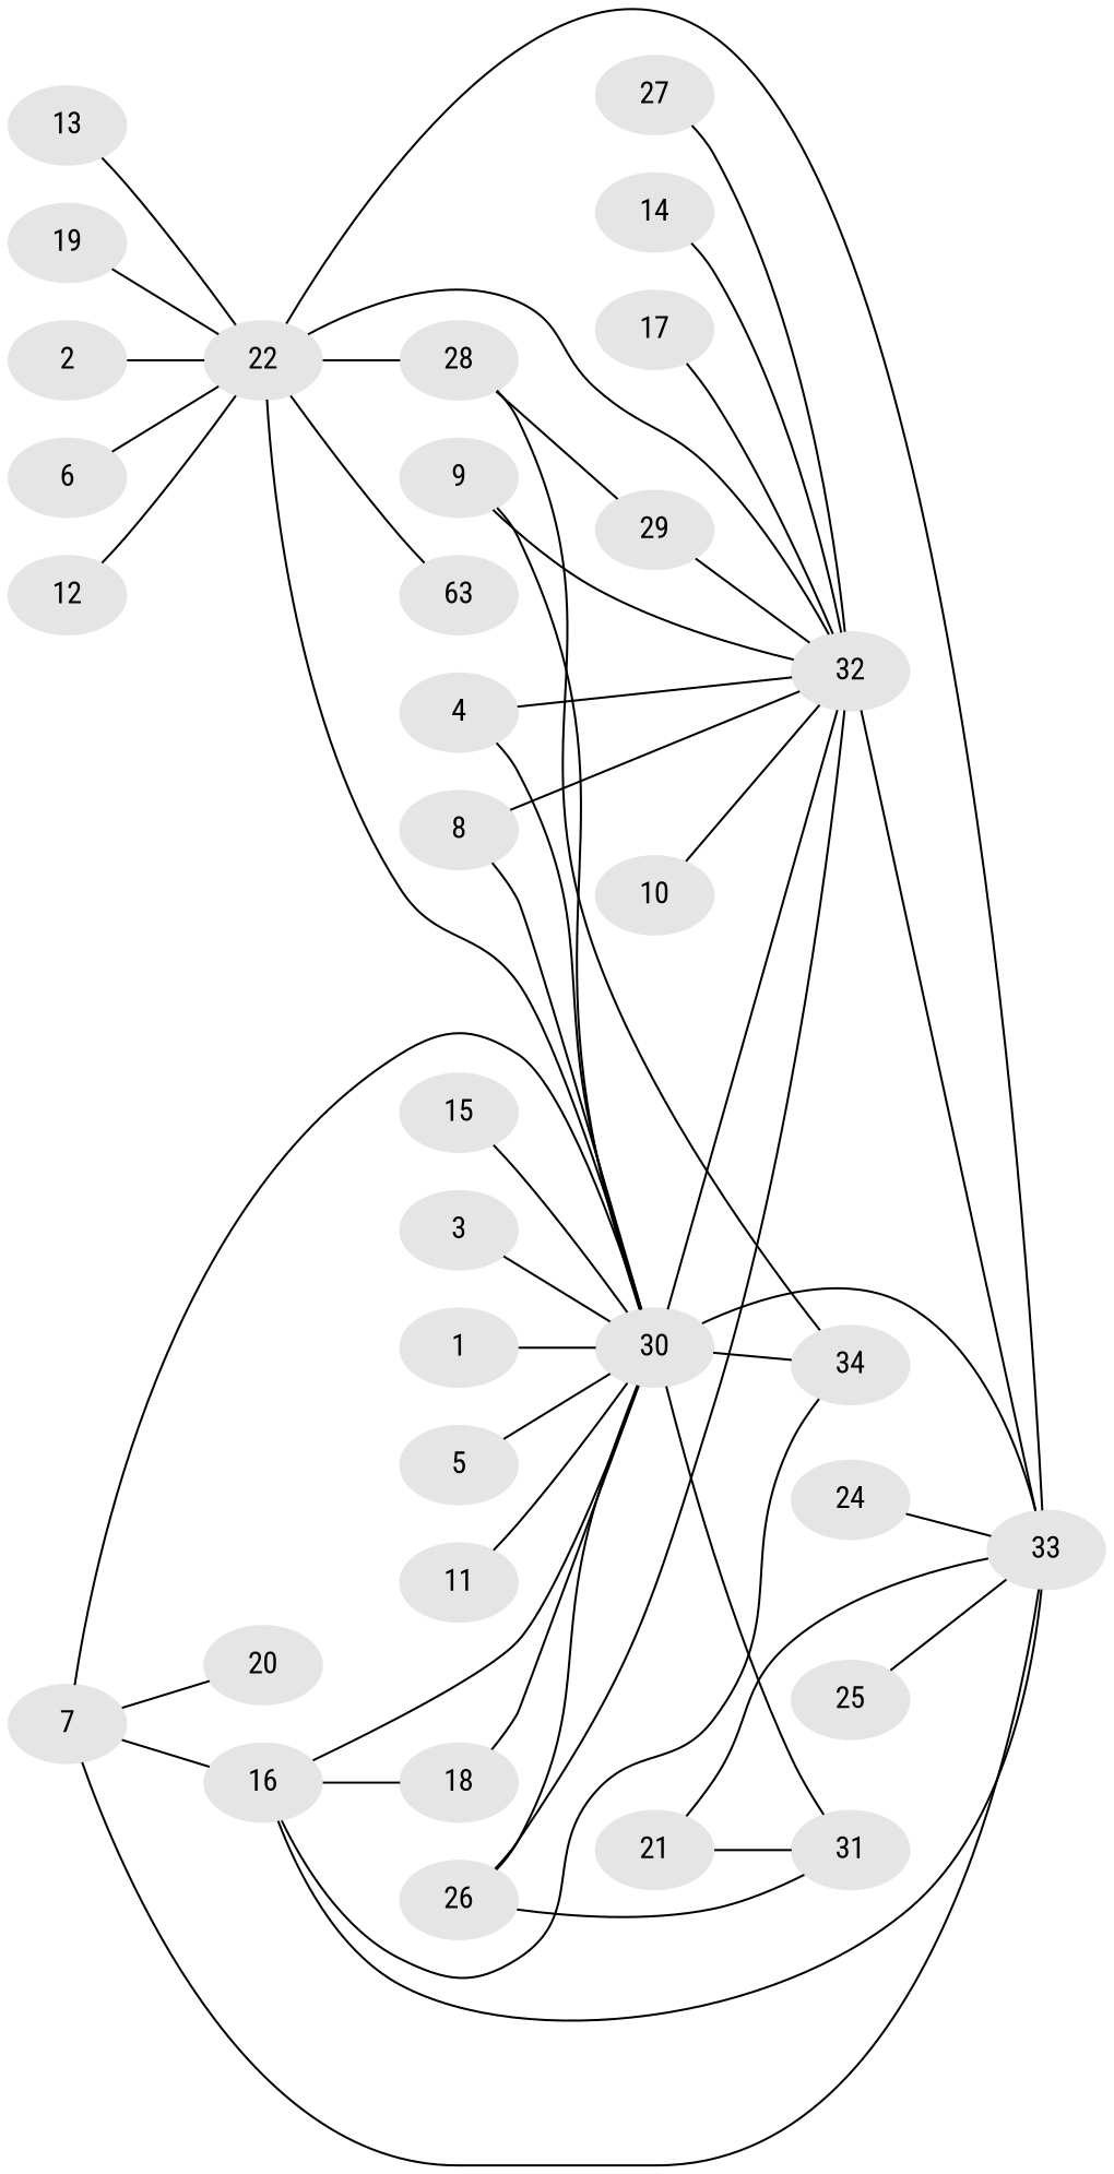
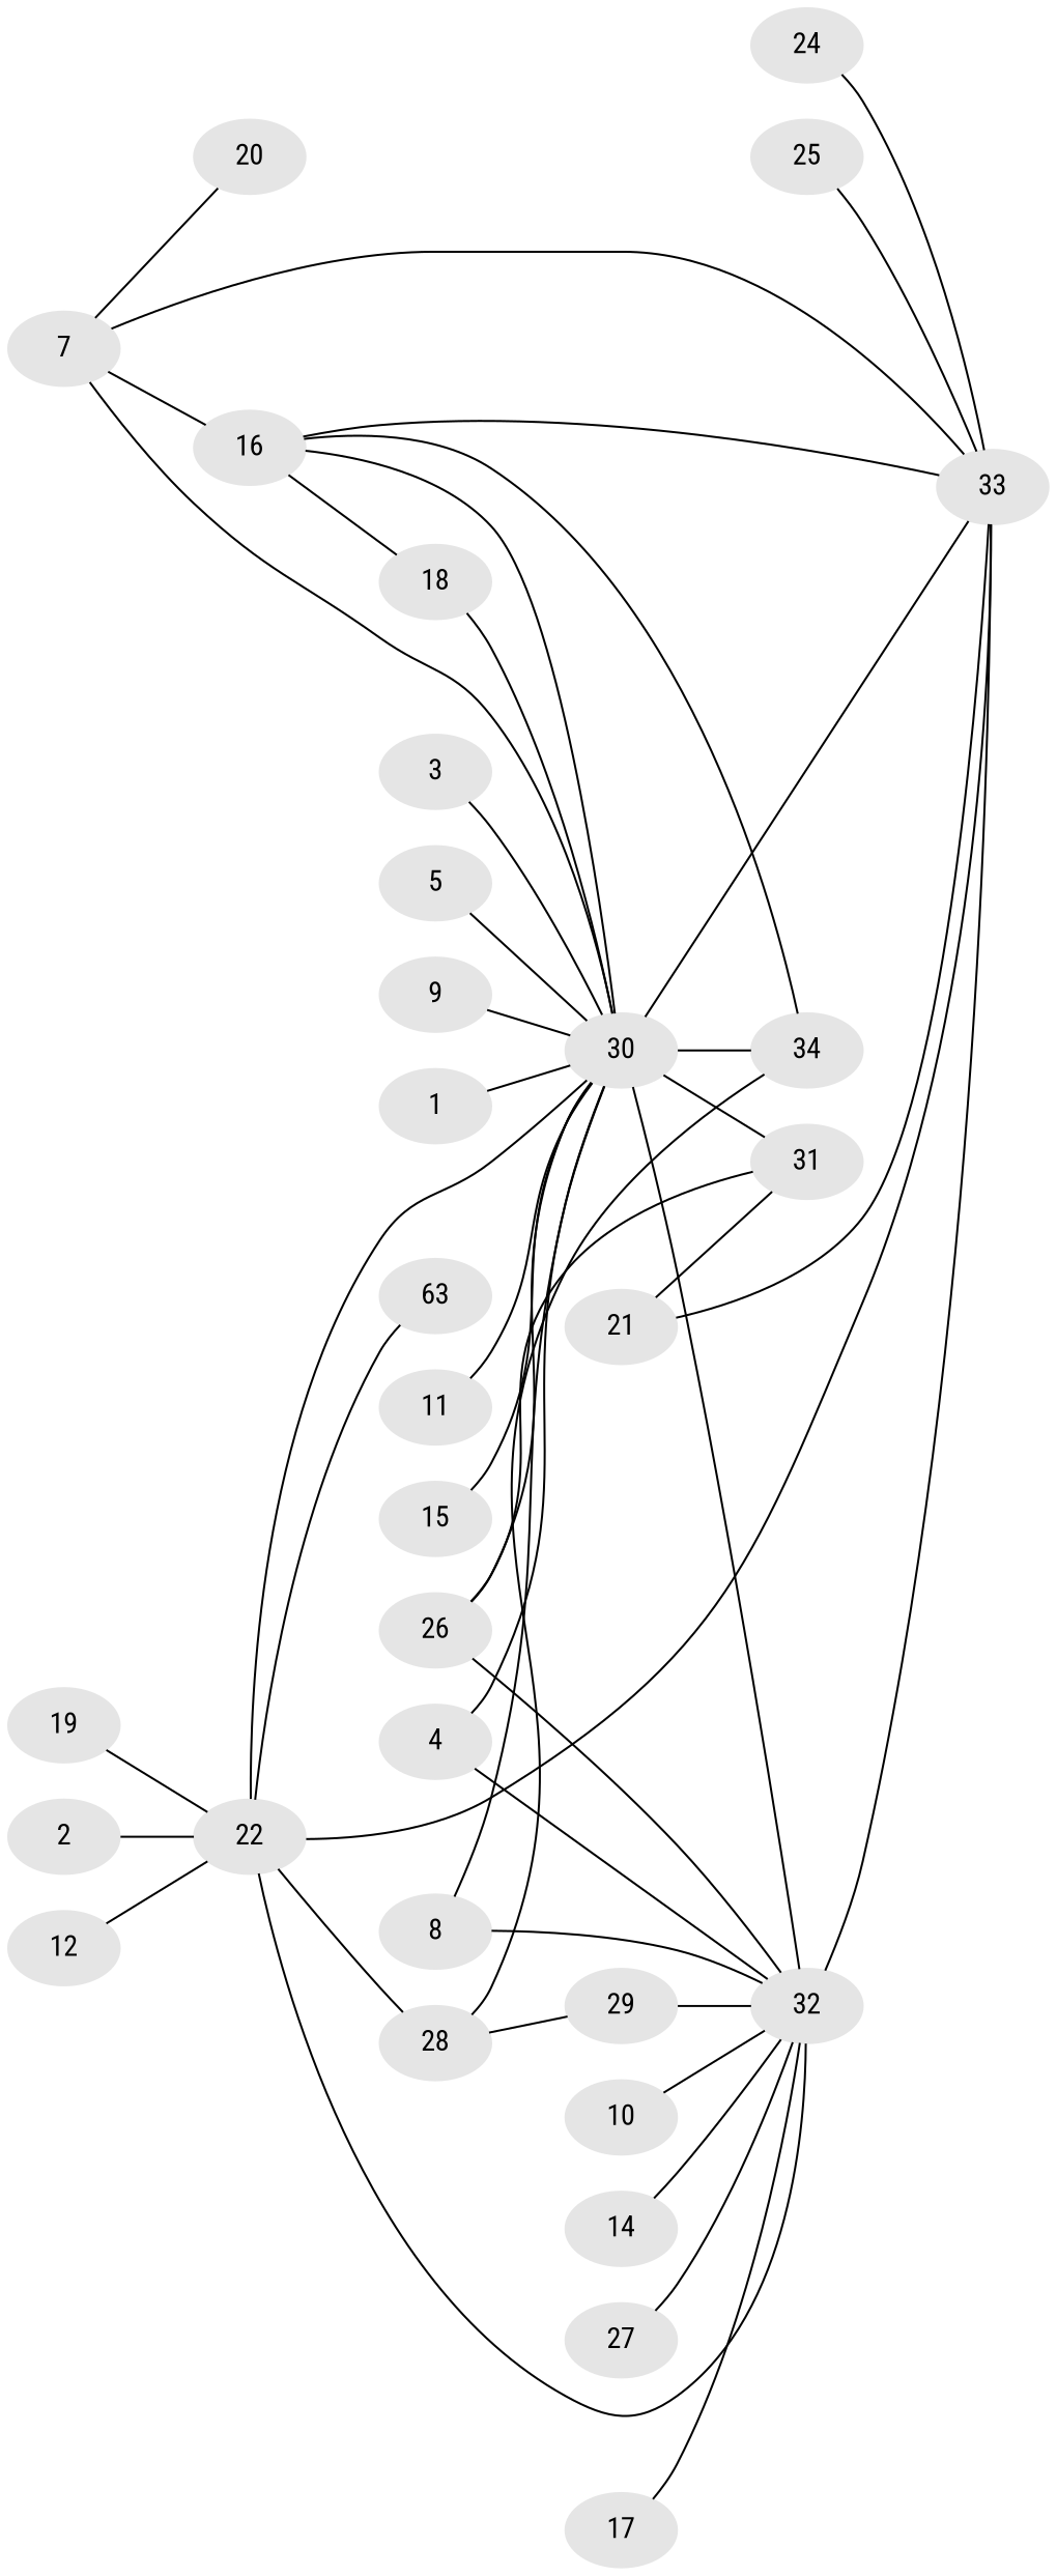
  graph {
    fontname="Roboto Condensed"
    rankdir=LR
    node [color=gray90 fontname="Roboto Condensed" style=filled]
    edge [fontname="Roboto Condensed" weight=1.0]
    1
    30
    32
    33
    34
    31
    2
    22
    n9 [label=63]
    28
    3
    4
    5
-   6
    7
    16
    20
    18
    8
    9
    10
    11
    12
-   13
    14
    15
    17
    19
    21
    29
    24
    25
    26
    27
    1 -- 30
    30 -- 32
    30 -- 33
    30 -- 34 [weight=2.0]
    30 -- 31
    32 -- 33
    2 -- 22
    22 -- 30
    22 -- 32
    22 -- 33
    22 -- n9
    22 -- 28
    28 -- 34
    28 -- 29
    3 -- 30
    4 -- 30
    4 -- 32
    5 -- 30
-   6 -- 22
    7 -- 30
    7 -- 33
    7 -- 16
    7 -- 20
    16 -- 30 [weight=2.0]
    16 -- 33
    16 -- 34
    16 -- 18
    18 -- 30
    8 -- 30
    8 -- 32
    9 -- 30
-   9 -- 32
    10 -- 32
    11 -- 30
    12 -- 22
-   13 -- 22
    14 -- 32
    15 -- 30
    17 -- 32
    19 -- 22
    21 -- 33
    21 -- 31
    29 -- 32
    24 -- 33
    25 -- 33
    26 -- 30
    26 -- 32
    26 -- 31
    27 -- 32
  }
